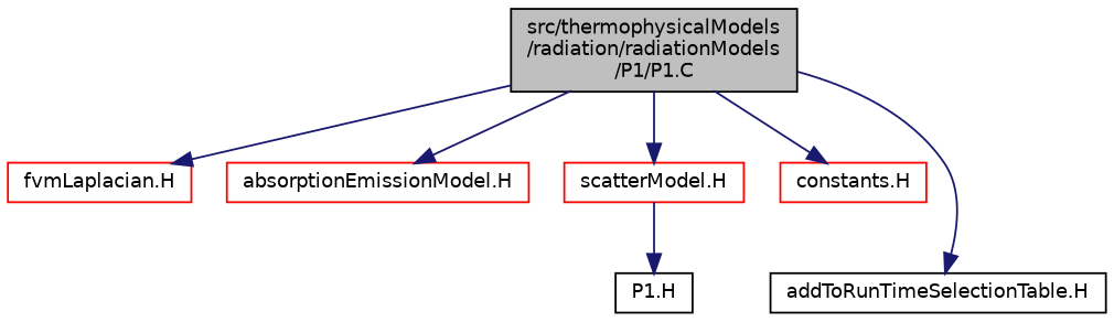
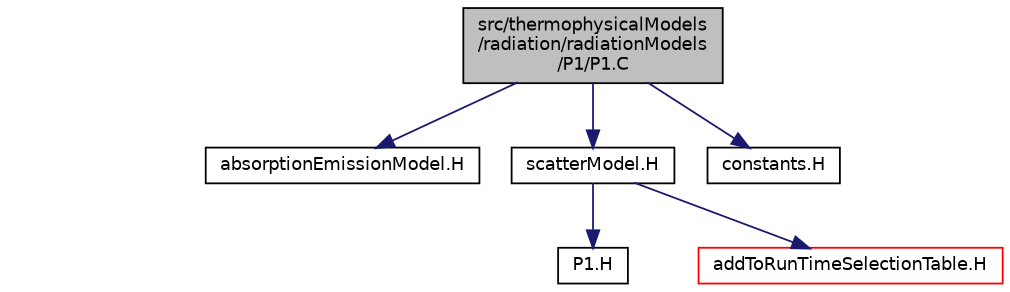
  digraph {
    node [color=red fontname=Helvetica fontsize=10 shape=record]
    edge [color=midnightblue fontname=Helvetica fontsize=10 labelfontname=Helvetica labelfontsize=10 style=solid]
    n1 [color=black fillcolor=grey75 fontcolor=black height=0.2 label="src/thermophysicalModels\l/radiation/radiationModels\l/P1/P1.C" style=filled width=0.4]
-   n2 [height=0.2 label="fvmLaplacian.H" width=0.4]
-   n3 [height=0.2 label="absorptionEmissionModel.H" width=0.4]
-   n4 [height=0.2 label="scatterModel.H" width=0.4]
-   n5 [height=0.2 label="constants.H" width=0.4]
-   n6 [color=black height=0.2 label="addToRunTimeSelectionTable.H" width=0.4]
+   n3 [color=black height=0.2 label="absorptionEmissionModel.H" width=0.4]
+   n4 [color=black height=0.2 label="scatterModel.H" width=0.4]
+   n5 [color=black height=0.2 label="constants.H" width=0.4]
+   n6 [height=0.2 label="addToRunTimeSelectionTable.H" width=0.4]
    n7 [color=black height=0.2 label="P1.H" width=0.4]
-   n1 -> n2
    n1 -> n3
    n1 -> n4
    n1 -> n5
-   n1 -> n6
+   n4 -> n6
    n4 -> n7
  }
